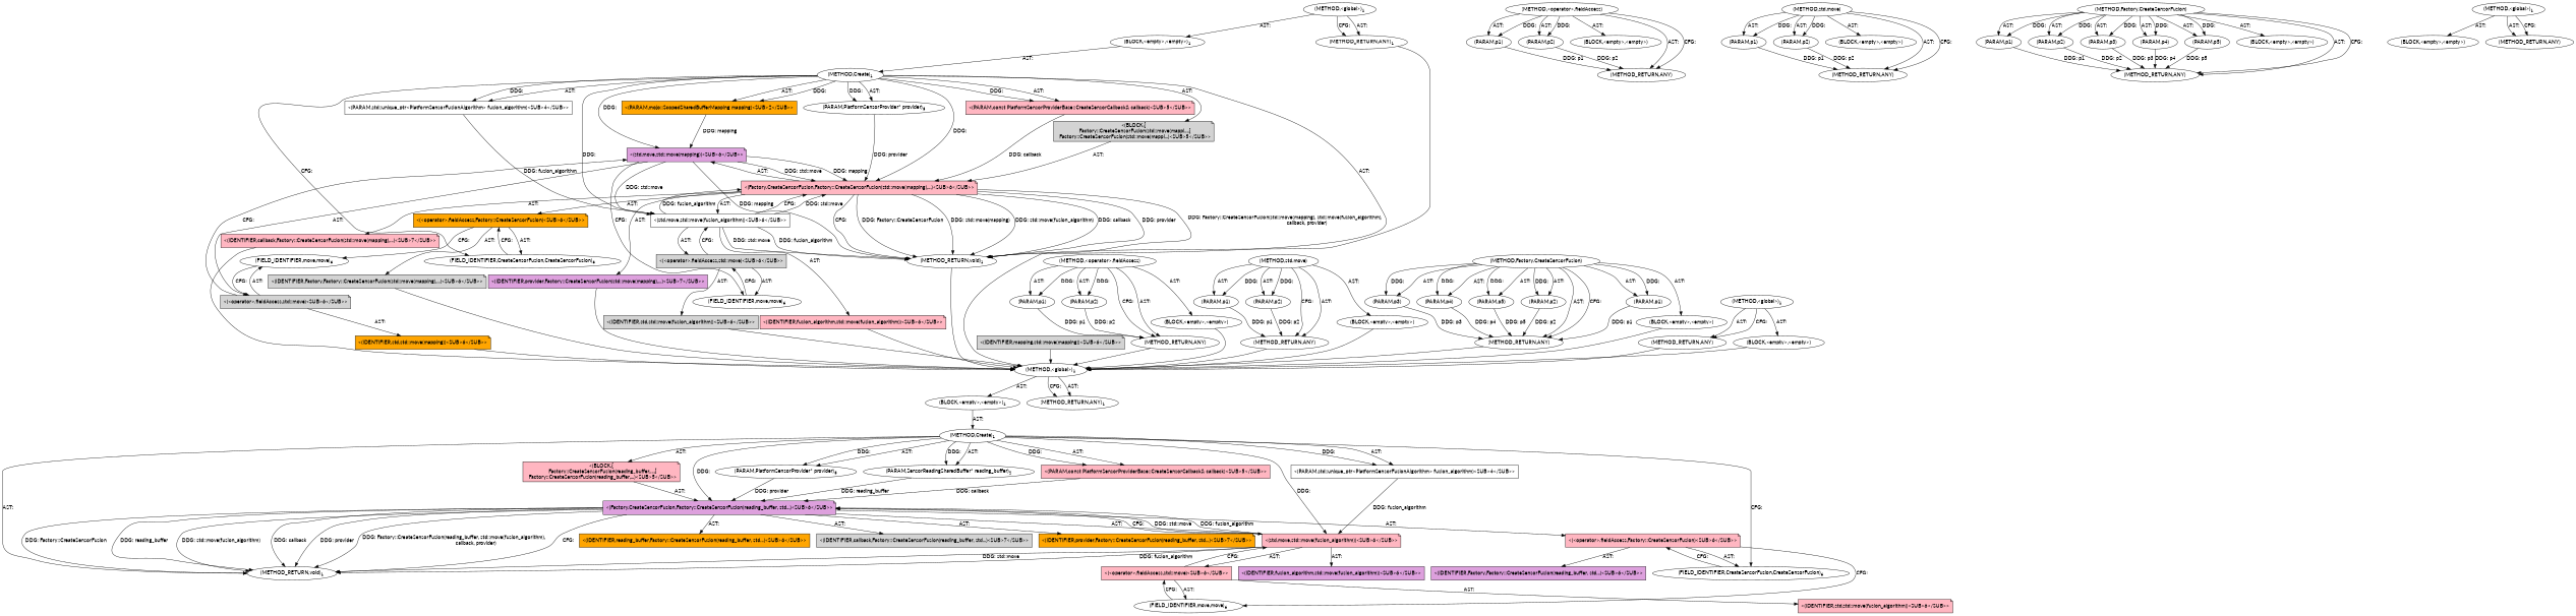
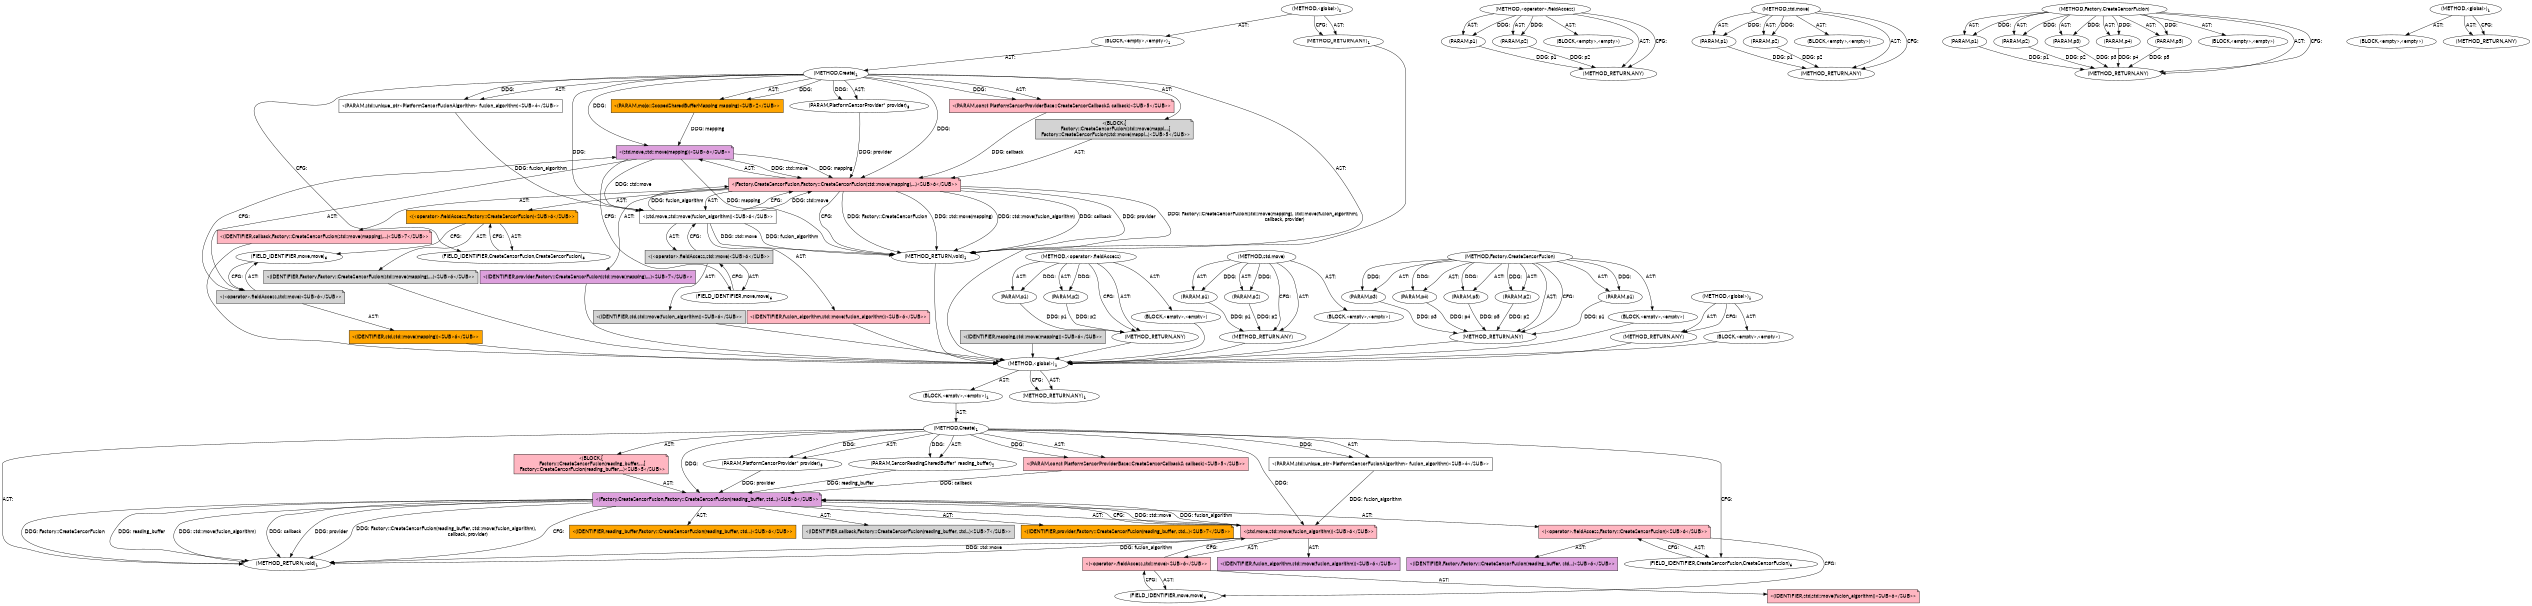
  digraph {
    fontname=Lato
    node [fontname=Lato]
    edge [fontname=Lato]
    n1 [label=<(METHOD,&lt;global&gt;)<SUB>1</SUB>>]
    n2 [label=<(BLOCK,&lt;empty&gt;,&lt;empty&gt;)<SUB>1</SUB>>]
    n3 [label=<(METHOD_RETURN,ANY)<SUB>1</SUB>>]
    n4 [label=<(METHOD,Create)<SUB>1</SUB>>]
    n5 [label=<(METHOD,&lt;global&gt;)<SUB>1</SUB>>]
    n6 [fillcolor=orange label="<(PARAM,mojo::ScopedSharedBufferMapping mapping)<SUB>2</SUB>>" shape=box style=filled]
    n7 [label=<(PARAM,PlatformSensorProvider* provider)<SUB>3</SUB>>]
    n8 [fillcolor=white label="<(PARAM,std::unique_ptr&lt;PlatformSensorFusionAlgorithm&gt; fusion_algorithm)<SUB>4</SUB>>" shape=box style=filled]
    n9 [fillcolor=lightpink label="<(PARAM,const PlatformSensorProviderBase::CreateSensorCallback&amp; callback)<SUB>5</SUB>>" shape=note style=filled]
    n10 [fillcolor=lightgrey label="<(BLOCK,{\n  Factory::CreateSensorFusion(std::move(mappi...,{\n  Factory::CreateSensorFusion(std::move(mappi...)<SUB>5</SUB>>" shape=note style=filled]
    n11 [fillcolor=lightpink label="<(Factory.CreateSensorFusion,Factory::CreateSensorFusion(std::move(mapping),...)<SUB>6</SUB>>" shape=note style=filled]
    n12 [label=<(FIELD_IDENTIFIER,CreateSensorFusion,CreateSensorFusion)<SUB>6</SUB>>]
    n13 [fillcolor=plum label="<(std.move,std::move(mapping))<SUB>6</SUB>>" shape=note style=filled]
    n14 [fillcolor=white label="<(std.move,std::move(fusion_algorithm))<SUB>6</SUB>>" shape=box style=filled]
    n15 [label=<(METHOD_RETURN,void)<SUB>1</SUB>>]
    n16 [fillcolor=orange label="<(&lt;operator&gt;.fieldAccess,Factory::CreateSensorFusion)<SUB>6</SUB>>" shape=note style=filled]
    n17 [fillcolor=lightpink label="<(IDENTIFIER,callback,Factory::CreateSensorFusion(std::move(mapping),...)<SUB>7</SUB>>" shape=note style=filled]
    n18 [fillcolor=plum label="<(IDENTIFIER,provider,Factory::CreateSensorFusion(std::move(mapping),...)<SUB>7</SUB>>" shape=box style=filled]
    n19 [fillcolor=lightgrey label="<(&lt;operator&gt;.fieldAccess,std::move)<SUB>6</SUB>>" shape=note style=filled]
    n20 [label=<(FIELD_IDENTIFIER,move,move)<SUB>6</SUB>>]
    n21 [fillcolor=lightgrey label="<(&lt;operator&gt;.fieldAccess,std::move)<SUB>6</SUB>>" shape=box style=filled]
    n22 [fillcolor=lightpink label="<(IDENTIFIER,fusion_algorithm,std::move(fusion_algorithm))<SUB>6</SUB>>" shape=note style=filled]
    n23 [fillcolor=lightgrey label="<(IDENTIFIER,Factory,Factory::CreateSensorFusion(std::move(mapping),...)<SUB>6</SUB>>" shape=note style=filled]
    n24 [label=<(FIELD_IDENTIFIER,move,move)<SUB>6</SUB>>]
    n25 [label=<(BLOCK,&lt;empty&gt;,&lt;empty&gt;)<SUB>1</SUB>>]
    n26 [label=<(METHOD_RETURN,ANY)<SUB>1</SUB>>]
-   n27 [fillcolor=orange label="<(IDENTIFIER,std,std::move(mapping))<SUB>6</SUB>>" shape=note style=filled]
-   n28 [fillcolor=lightgrey label="<(IDENTIFIER,mapping,std::move(mapping))<SUB>6</SUB>>" shape=note style=filled]
+   n27 [fillcolor=orange label="<(IDENTIFIER,std,std::move(mapping))<SUB>6</SUB>>" shape=box style=filled]
+   n28 [fillcolor=lightgrey label="<(IDENTIFIER,mapping,std::move(mapping))<SUB>6</SUB>>" shape=box style=filled]
    n29 [fillcolor=lightgrey label="<(IDENTIFIER,std,std::move(fusion_algorithm))<SUB>6</SUB>>" shape=box style=filled]
    n30 [label=<(METHOD,&lt;operator&gt;.fieldAccess)>]
    n31 [label=<(PARAM,p1)>]
    n32 [label=<(PARAM,p2)>]
    n33 [label=<(BLOCK,&lt;empty&gt;,&lt;empty&gt;)>]
    n34 [label=<(METHOD_RETURN,ANY)>]
    n35 [label=<(METHOD,std.move)>]
    n36 [label=<(PARAM,p1)>]
    n37 [label=<(PARAM,p2)>]
    n38 [label=<(BLOCK,&lt;empty&gt;,&lt;empty&gt;)>]
    n39 [label=<(METHOD_RETURN,ANY)>]
    n40 [label=<(METHOD,Factory.CreateSensorFusion)>]
    n41 [label=<(PARAM,p1)>]
    n42 [label=<(PARAM,p2)>]
    n43 [label=<(PARAM,p3)>]
    n44 [label=<(PARAM,p4)>]
    n45 [label=<(PARAM,p5)>]
    n46 [label=<(BLOCK,&lt;empty&gt;,&lt;empty&gt;)>]
    n47 [label=<(METHOD_RETURN,ANY)>]
    n48 [label=<(METHOD,&lt;global&gt;)<SUB>1</SUB>>]
    n49 [label=<(BLOCK,&lt;empty&gt;,&lt;empty&gt;)>]
    n50 [label=<(METHOD_RETURN,ANY)>]
    n51 [label=<(METHOD,Create)<SUB>1</SUB>>]
    n52 [label=<(PARAM,SensorReadingSharedBuffer* reading_buffer)<SUB>2</SUB>>]
    n53 [label=<(PARAM,PlatformSensorProvider* provider)<SUB>3</SUB>>]
    n54 [fillcolor=white label="<(PARAM,std::unique_ptr&lt;PlatformSensorFusionAlgorithm&gt; fusion_algorithm)<SUB>4</SUB>>" shape=box style=filled]
    n55 [fillcolor=lightpink label="<(PARAM,const PlatformSensorProviderBase::CreateSensorCallback&amp; callback)<SUB>5</SUB>>" shape=box style=filled]
    n56 [fillcolor=lightpink label="<(BLOCK,{\n  Factory::CreateSensorFusion(reading_buffer,...,{\n  Factory::CreateSensorFusion(reading_buffer,...)<SUB>5</SUB>>" shape=note style=filled]
    n57 [fillcolor=plum label="<(Factory.CreateSensorFusion,Factory::CreateSensorFusion(reading_buffer, std...)<SUB>6</SUB>>" shape=note style=filled]
    n58 [label=<(FIELD_IDENTIFIER,CreateSensorFusion,CreateSensorFusion)<SUB>6</SUB>>]
    n59 [fillcolor=lightpink label="<(std.move,std::move(fusion_algorithm))<SUB>6</SUB>>" shape=note style=filled]
    n60 [label=<(METHOD_RETURN,void)<SUB>1</SUB>>]
    n61 [fillcolor=lightpink label="<(&lt;operator&gt;.fieldAccess,Factory::CreateSensorFusion)<SUB>6</SUB>>" shape=note style=filled]
    n62 [fillcolor=orange label="<(IDENTIFIER,reading_buffer,Factory::CreateSensorFusion(reading_buffer, std...)<SUB>6</SUB>>" shape=box style=filled]
    n63 [fillcolor=lightgrey label="<(IDENTIFIER,callback,Factory::CreateSensorFusion(reading_buffer, std...)<SUB>7</SUB>>" shape=box style=filled]
    n64 [fillcolor=orange label="<(IDENTIFIER,provider,Factory::CreateSensorFusion(reading_buffer, std...)<SUB>7</SUB>>" shape=note style=filled]
    n65 [fillcolor=lightpink label="<(&lt;operator&gt;.fieldAccess,std::move)<SUB>6</SUB>>" shape=box style=filled]
    n66 [fillcolor=plum label="<(IDENTIFIER,fusion_algorithm,std::move(fusion_algorithm))<SUB>6</SUB>>" shape=box style=filled]
    n67 [fillcolor=plum label="<(IDENTIFIER,Factory,Factory::CreateSensorFusion(reading_buffer, std...)<SUB>6</SUB>>" shape=box style=filled]
    n68 [label=<(FIELD_IDENTIFIER,move,move)<SUB>6</SUB>>]
    n69 [fillcolor=lightpink label="<(IDENTIFIER,std,std::move(fusion_algorithm))<SUB>6</SUB>>" shape=note style=filled]
    n70 [label=<(METHOD,&lt;operator&gt;.fieldAccess)>]
    n71 [label=<(PARAM,p1)>]
    n72 [label=<(PARAM,p2)>]
    n73 [label=<(BLOCK,&lt;empty&gt;,&lt;empty&gt;)>]
    n74 [label=<(METHOD_RETURN,ANY)>]
    n75 [label=<(METHOD,std.move)>]
    n76 [label=<(PARAM,p1)>]
    n77 [label=<(PARAM,p2)>]
    n78 [label=<(BLOCK,&lt;empty&gt;,&lt;empty&gt;)>]
    n79 [label=<(METHOD_RETURN,ANY)>]
    n80 [label=<(METHOD,Factory.CreateSensorFusion)>]
    n81 [label=<(PARAM,p1)>]
    n82 [label=<(PARAM,p2)>]
    n83 [label=<(PARAM,p3)>]
    n84 [label=<(PARAM,p4)>]
    n85 [label=<(PARAM,p5)>]
    n86 [label=<(BLOCK,&lt;empty&gt;,&lt;empty&gt;)>]
    n87 [label=<(METHOD_RETURN,ANY)>]
    n88 [label=<(METHOD,&lt;global&gt;)<SUB>1</SUB>>]
    n89 [label=<(BLOCK,&lt;empty&gt;,&lt;empty&gt;)>]
    n90 [label=<(METHOD_RETURN,ANY)>]
    n1 -> n2 [label="AST: "]
    n1 -> n3 [label="AST: "]
    n1 -> n3 [label="CFG: "]
    n2 -> n4 [label="AST: "]
    n3 -> n5
    n4 -> n6 [label="AST: "]
    n4 -> n6 [label="DDG: "]
    n4 -> n7 [label="AST: "]
    n4 -> n7 [label="DDG: "]
    n4 -> n8 [label="AST: "]
    n4 -> n8 [label="DDG: "]
    n4 -> n9 [label="AST: "]
    n4 -> n9 [label="DDG: "]
    n4 -> n10 [label="AST: "]
    n4 -> n11 [label="DDG: "]
    n4 -> n12 [label="CFG: "]
    n4 -> n13 [label="DDG: "]
    n4 -> n14 [label="DDG: "]
    n4 -> n15 [label="AST: "]
    n5 -> n25 [label="AST: "]
    n5 -> n26 [label="AST: "]
    n5 -> n26 [label="CFG: "]
    n6 -> n13 [label="DDG: mapping"]
    n7 -> n11 [label="DDG: provider"]
    n8 -> n14 [label="DDG: fusion_algorithm"]
    n9 -> n11 [label="DDG: callback"]
    n10 -> n11 [label="AST: "]
    n11 -> n13 [label="AST: "]
    n11 -> n14 [label="AST: "]
    n11 -> n15 [label="CFG: "]
    n11 -> n15 [label="DDG: Factory::CreateSensorFusion"]
    n11 -> n15 [label="DDG: std::move(mapping)"]
    n11 -> n15 [label="DDG: std::move(fusion_algorithm)"]
    n11 -> n15 [label="DDG: callback"]
    n11 -> n15 [label="DDG: provider"]
    n11 -> n15 [label="DDG: Factory::CreateSensorFusion(std::move(mapping), std::move(fusion_algorithm),\n                               callback, provider)"]
    n11 -> n16 [label="AST: "]
    n11 -> n17 [label="AST: "]
    n11 -> n18 [label="AST: "]
    n12 -> n16 [label="CFG: "]
    n13 -> n11 [label="DDG: std::move"]
    n13 -> n11 [label="DDG: mapping"]
    n13 -> n14 [label="DDG: std::move"]
    n13 -> n15 [label="DDG: mapping"]
    n13 -> n19 [label="AST: "]
    n13 -> n20 [label="CFG: "]
    n14 -> n11 [label="CFG: "]
    n14 -> n11 [label="DDG: std::move"]
    n14 -> n11 [label="DDG: fusion_algorithm"]
    n14 -> n15 [label="DDG: std::move"]
    n14 -> n15 [label="DDG: fusion_algorithm"]
    n14 -> n21 [label="AST: "]
    n14 -> n22 [label="AST: "]
    n15 -> n5
    n16 -> n12 [label="AST: "]
    n16 -> n23 [label="AST: "]
    n16 -> n24 [label="CFG: "]
    n17 -> n5
    n18 -> n5
    n19 -> n13 [label="CFG: "]
    n19 -> n24 [label="AST: "]
    n19 -> n27 [label="AST: "]
    n20 -> n21 [label="CFG: "]
    n21 -> n14 [label="CFG: "]
    n21 -> n20 [label="AST: "]
    n21 -> n29 [label="AST: "]
    n22 -> n5
    n23 -> n5
    n24 -> n19 [label="CFG: "]
    n25 -> n51 [label="AST: "]
    n27 -> n5
    n28 -> n5
    n29 -> n5
    n30 -> n31 [label="AST: "]
    n30 -> n31 [label="DDG: "]
    n30 -> n32 [label="AST: "]
    n30 -> n32 [label="DDG: "]
    n30 -> n33 [label="AST: "]
    n30 -> n34 [label="AST: "]
    n30 -> n34 [label="CFG: "]
    n31 -> n34 [label="DDG: p1"]
    n32 -> n34 [label="DDG: p2"]
    n33 -> n5
    n34 -> n5
    n35 -> n36 [label="AST: "]
    n35 -> n36 [label="DDG: "]
    n35 -> n37 [label="AST: "]
    n35 -> n37 [label="DDG: "]
    n35 -> n38 [label="AST: "]
    n35 -> n39 [label="AST: "]
    n35 -> n39 [label="CFG: "]
    n36 -> n39 [label="DDG: p1"]
    n37 -> n39 [label="DDG: p2"]
    n38 -> n5
    n39 -> n5
    n40 -> n41 [label="AST: "]
    n40 -> n41 [label="DDG: "]
    n40 -> n42 [label="AST: "]
    n40 -> n42 [label="DDG: "]
    n40 -> n43 [label="AST: "]
    n40 -> n43 [label="DDG: "]
    n40 -> n44 [label="AST: "]
    n40 -> n44 [label="DDG: "]
    n40 -> n45 [label="AST: "]
    n40 -> n45 [label="DDG: "]
    n40 -> n46 [label="AST: "]
    n40 -> n47 [label="AST: "]
    n40 -> n47 [label="CFG: "]
    n41 -> n47 [label="DDG: p1"]
    n42 -> n47 [label="DDG: p2"]
    n43 -> n47 [label="DDG: p3"]
    n44 -> n47 [label="DDG: p4"]
    n45 -> n47 [label="DDG: p5"]
    n46 -> n5
    n47 -> n5
    n48 -> n49 [label="AST: "]
    n48 -> n50 [label="AST: "]
    n48 -> n50 [label="CFG: "]
    n49 -> n5
    n50 -> n5
    n51 -> n52 [label="AST: "]
    n51 -> n52 [label="DDG: "]
    n51 -> n53 [label="AST: "]
    n51 -> n53 [label="DDG: "]
    n51 -> n54 [label="AST: "]
    n51 -> n54 [label="DDG: "]
    n51 -> n55 [label="AST: "]
    n51 -> n55 [label="DDG: "]
    n51 -> n56 [label="AST: "]
    n51 -> n57 [label="DDG: "]
    n51 -> n58 [label="CFG: "]
    n51 -> n59 [label="DDG: "]
    n51 -> n60 [label="AST: "]
    n52 -> n57 [label="DDG: reading_buffer"]
    n53 -> n57 [label="DDG: provider"]
    n54 -> n59 [label="DDG: fusion_algorithm"]
    n55 -> n57 [label="DDG: callback"]
    n56 -> n57 [label="AST: "]
    n57 -> n59 [label="AST: "]
    n57 -> n60 [label="CFG: "]
    n57 -> n60 [label="DDG: Factory::CreateSensorFusion"]
    n57 -> n60 [label="DDG: reading_buffer"]
    n57 -> n60 [label="DDG: std::move(fusion_algorithm)"]
    n57 -> n60 [label="DDG: callback"]
    n57 -> n60 [label="DDG: provider"]
    n57 -> n60 [label="DDG: Factory::CreateSensorFusion(reading_buffer, std::move(fusion_algorithm),\n                               callback, provider)"]
    n57 -> n61 [label="AST: "]
    n57 -> n62 [label="AST: "]
    n57 -> n63 [label="AST: "]
    n57 -> n64 [label="AST: "]
    n58 -> n61 [label="CFG: "]
    n59 -> n57 [label="CFG: "]
    n59 -> n57 [label="DDG: std::move"]
    n59 -> n57 [label="DDG: fusion_algorithm"]
    n59 -> n60 [label="DDG: std::move"]
    n59 -> n60 [label="DDG: fusion_algorithm"]
    n59 -> n65 [label="AST: "]
    n59 -> n66 [label="AST: "]
    n61 -> n58 [label="AST: "]
    n61 -> n67 [label="AST: "]
    n61 -> n68 [label="CFG: "]
    n65 -> n59 [label="CFG: "]
    n65 -> n68 [label="AST: "]
    n65 -> n69 [label="AST: "]
    n68 -> n65 [label="CFG: "]
    n70 -> n71 [label="AST: "]
    n70 -> n71 [label="DDG: "]
    n70 -> n72 [label="AST: "]
    n70 -> n72 [label="DDG: "]
    n70 -> n73 [label="AST: "]
    n70 -> n74 [label="AST: "]
    n70 -> n74 [label="CFG: "]
    n71 -> n74 [label="DDG: p1"]
    n72 -> n74 [label="DDG: p2"]
    n75 -> n76 [label="AST: "]
    n75 -> n76 [label="DDG: "]
    n75 -> n77 [label="AST: "]
    n75 -> n77 [label="DDG: "]
    n75 -> n78 [label="AST: "]
    n75 -> n79 [label="AST: "]
    n75 -> n79 [label="CFG: "]
    n76 -> n79 [label="DDG: p1"]
    n77 -> n79 [label="DDG: p2"]
    n80 -> n81 [label="AST: "]
    n80 -> n81 [label="DDG: "]
    n80 -> n82 [label="AST: "]
    n80 -> n82 [label="DDG: "]
    n80 -> n83 [label="AST: "]
    n80 -> n83 [label="DDG: "]
    n80 -> n84 [label="AST: "]
    n80 -> n84 [label="DDG: "]
    n80 -> n85 [label="AST: "]
    n80 -> n85 [label="DDG: "]
    n80 -> n86 [label="AST: "]
    n80 -> n87 [label="AST: "]
    n80 -> n87 [label="CFG: "]
    n81 -> n87 [label="DDG: p1"]
    n82 -> n87 [label="DDG: p2"]
    n83 -> n87 [label="DDG: p3"]
    n84 -> n87 [label="DDG: p4"]
    n85 -> n87 [label="DDG: p5"]
    n88 -> n89 [label="AST: "]
    n88 -> n90 [label="AST: "]
    n88 -> n90 [label="CFG: "]
  }
